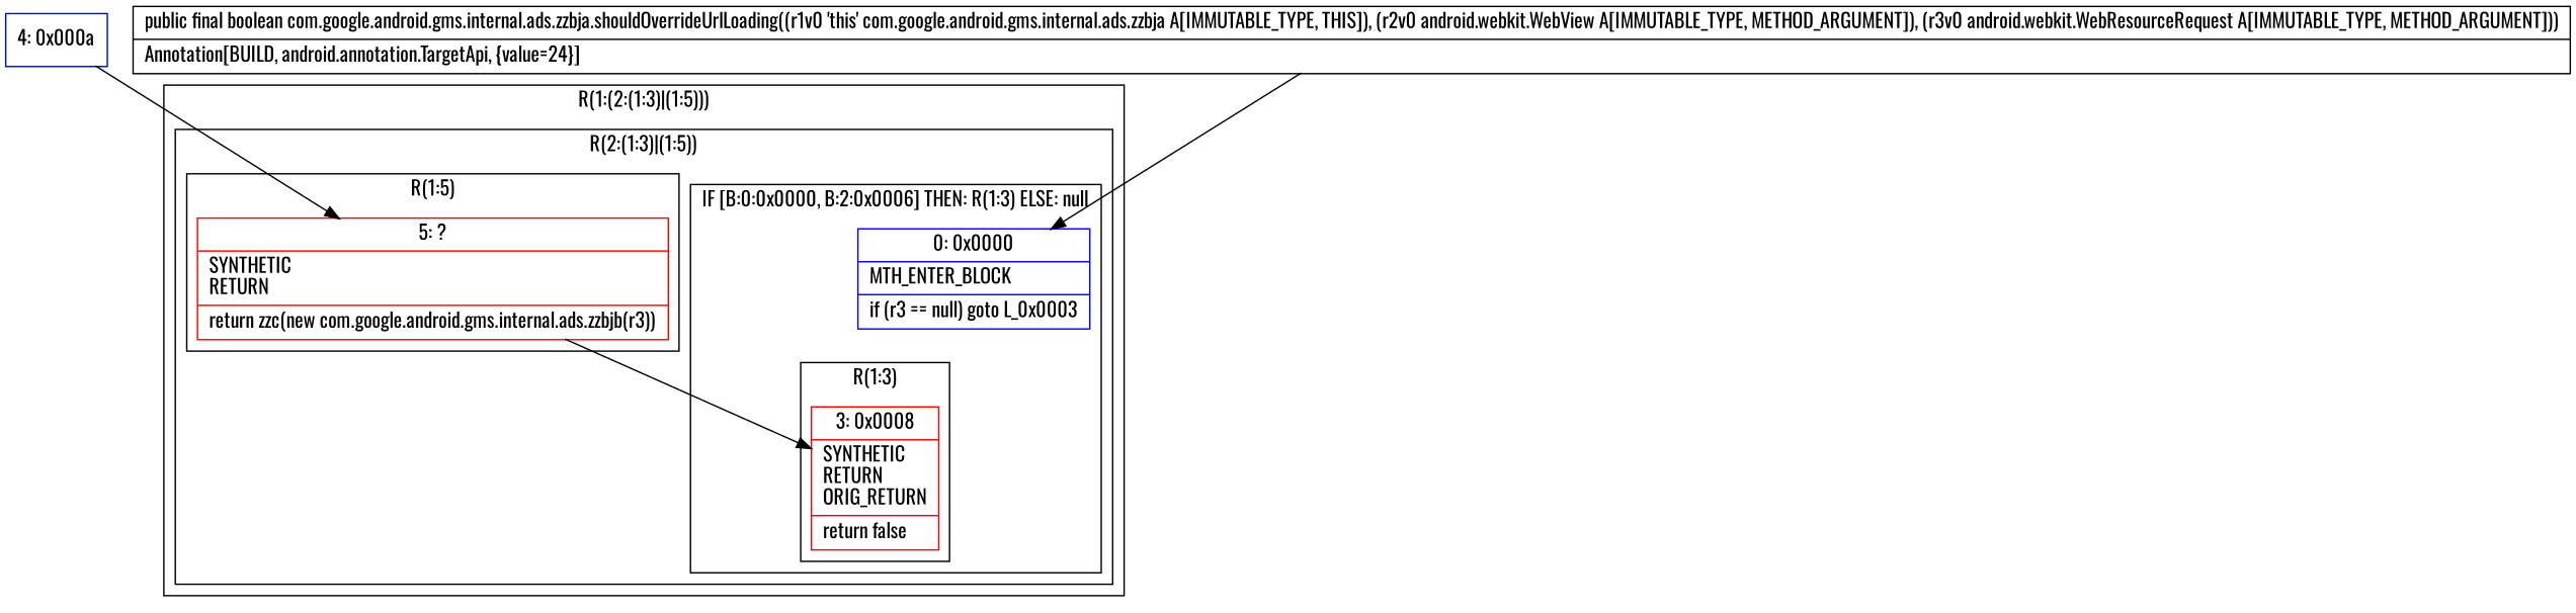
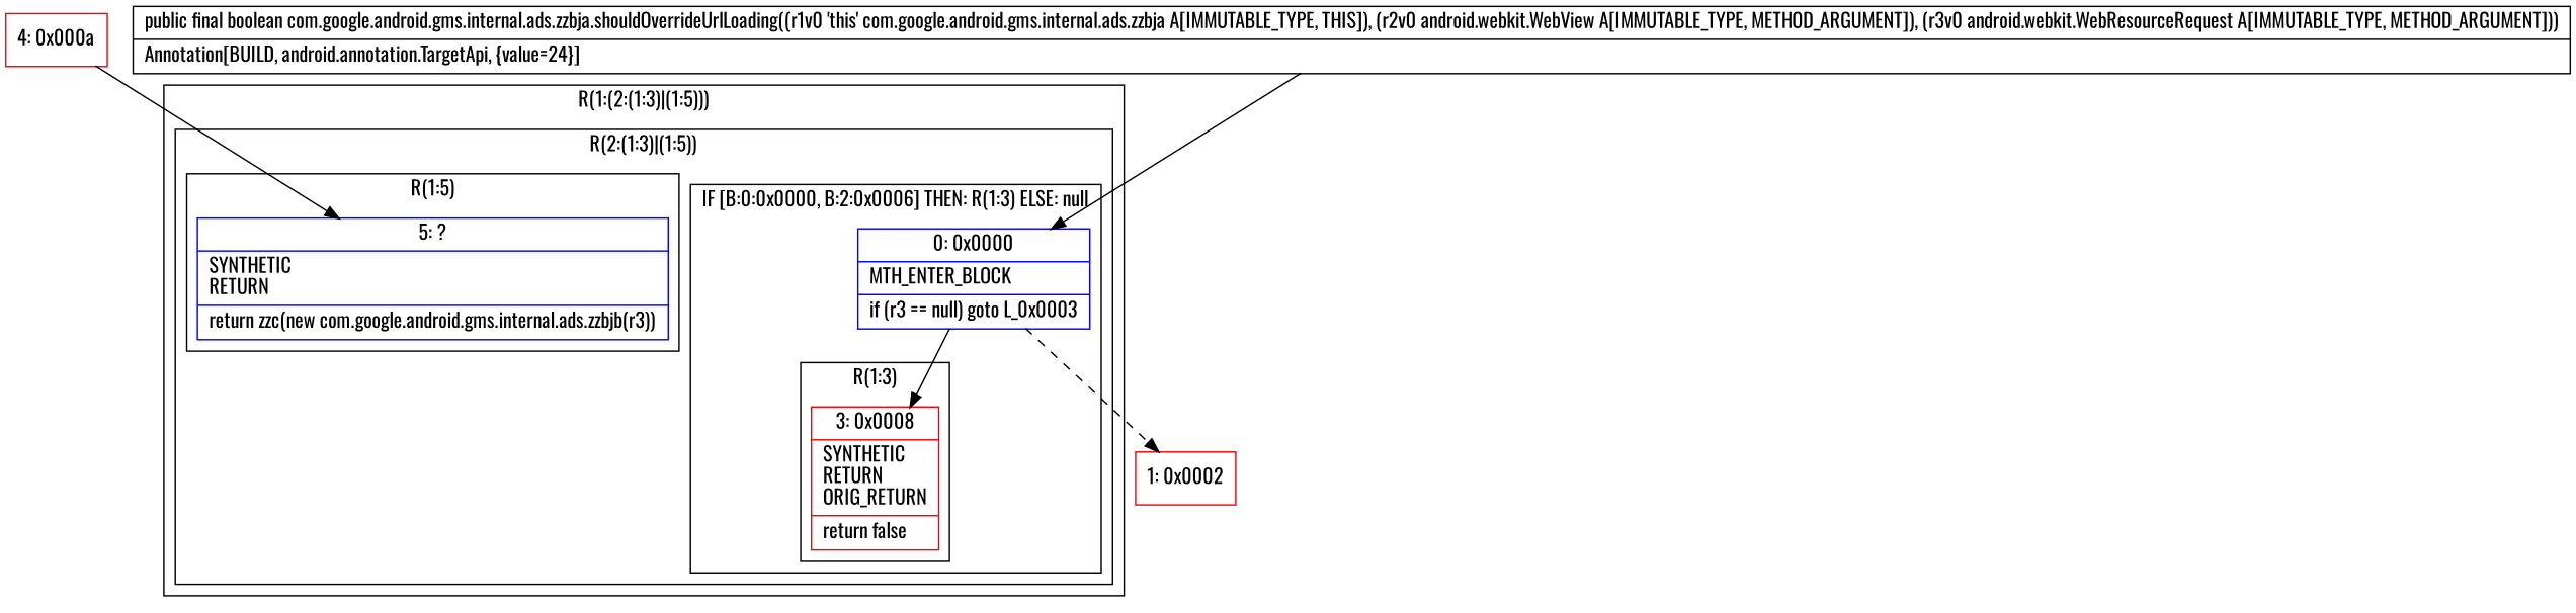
  digraph {
    fontname=Oswald
    node [color=red fontname=Oswald shape=record]
    edge [fontname=Oswald]
    n1 [label="{3\:\ 0x0008|SYNTHETIC\lRETURN\lORIG_RETURN\l|return false\l}"]
    n2 [color=blue label="{0\:\ 0x0000|MTH_ENTER_BLOCK\l|if (r3 == null) goto L_0x0003\l}"]
-   n3 [label="{5\:\ ?|SYNTHETIC\lRETURN\l|return zzc(new com.google.android.gms.internal.ads.zzbjb(r3))\l}"]
-   n5 [color=blue label="{4\:\ 0x000a}"]
+   n3 [color=blue label="{5\:\ ?|SYNTHETIC\lRETURN\l|return zzc(new com.google.android.gms.internal.ads.zzbjb(r3))\l}"]
+   n4 [label="{1\:\ 0x0002}"]
+   n5 [label="{4\:\ 0x000a}"]
    n6 [label="{public final boolean com.google.android.gms.internal.ads.zzbja.shouldOverrideUrlLoading((r1v0 'this' com.google.android.gms.internal.ads.zzbja A[IMMUTABLE_TYPE, THIS]), (r2v0 android.webkit.WebView A[IMMUTABLE_TYPE, METHOD_ARGUMENT]), (r3v0 android.webkit.WebResourceRequest A[IMMUTABLE_TYPE, METHOD_ARGUMENT]))  | Annotation[BUILD, android.annotation.TargetApi, \{value=24\}]\l}" color=""]
    subgraph cluster_1 {
      label="R(1:(2:(1:3)|(1:5)))"
      subgraph cluster_2 {
        label="R(2:(1:3)|(1:5))"
        subgraph cluster_3 {
          label="IF [B:0:0x0000, B:2:0x0006] THEN: R(1:3) ELSE: null"
          n2
          subgraph cluster_4 {
            label="R(1:3)"
            n1
          }
        }
        subgraph cluster_5 {
          label="R(1:5)"
          n3
        }
      }
    }
-   n3 -> n1
+   n2 -> n1
+   n2 -> n4 [style=dashed]
    n5 -> n3
    n6 -> n2
  }
